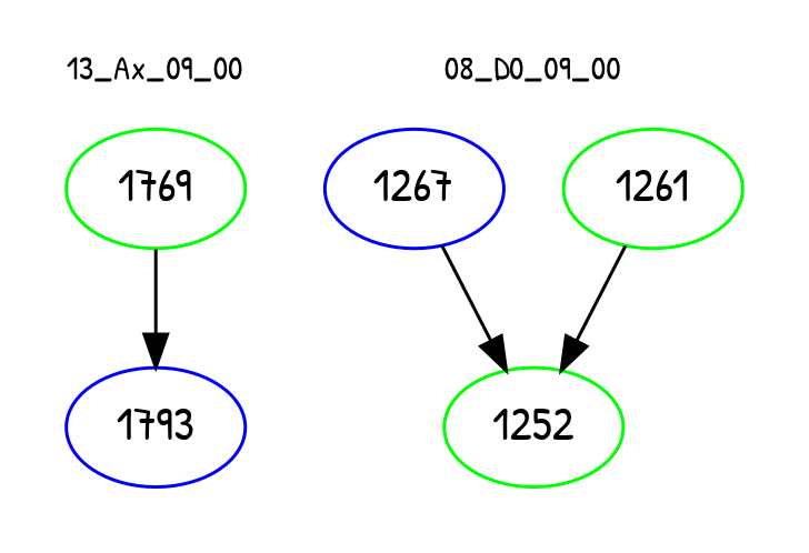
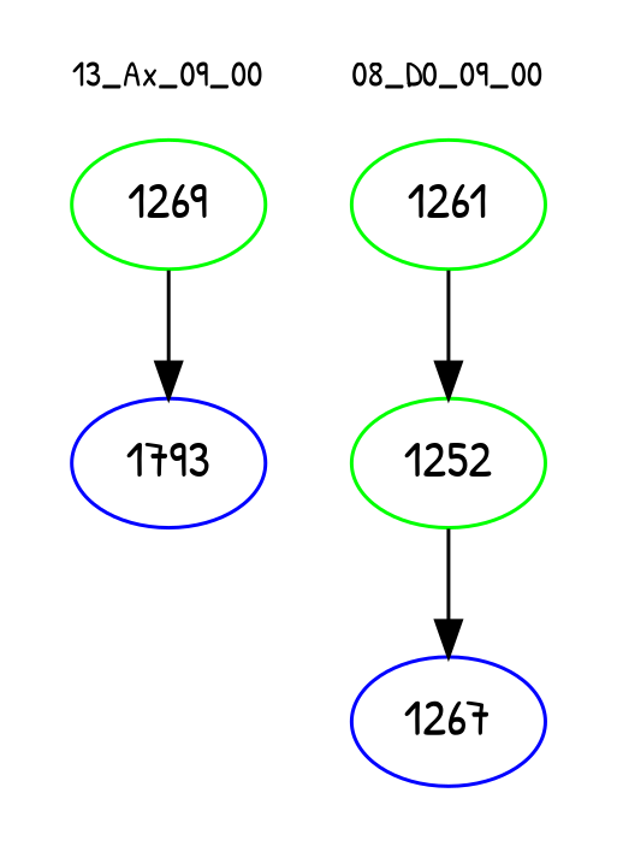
  digraph {
    fontname="Patrick Hand"
    node [color=green fontname="Patrick Hand"]
    edge [color=black fontname="Patrick Hand"]
-   n1 [label=1769]
+   n1 [label=1269]
    n2 [color=blue label=1793]
    n3 [label=1261]
    n4 [label=1252]
    n5 [color=blue label=1267]
    subgraph cluster_1 {
      color=white
      fontsize=10
      label="13_Ax_09_00"
      n1
      n2
    }
    subgraph cluster_2 {
      color=white
      fontsize=10
      label="08_D0_09_00"
      n3
      n4
      n5
    }
    n1 -> n2
    n3 -> n4
-   n5 -> n4
+   n4 -> n5
  }
